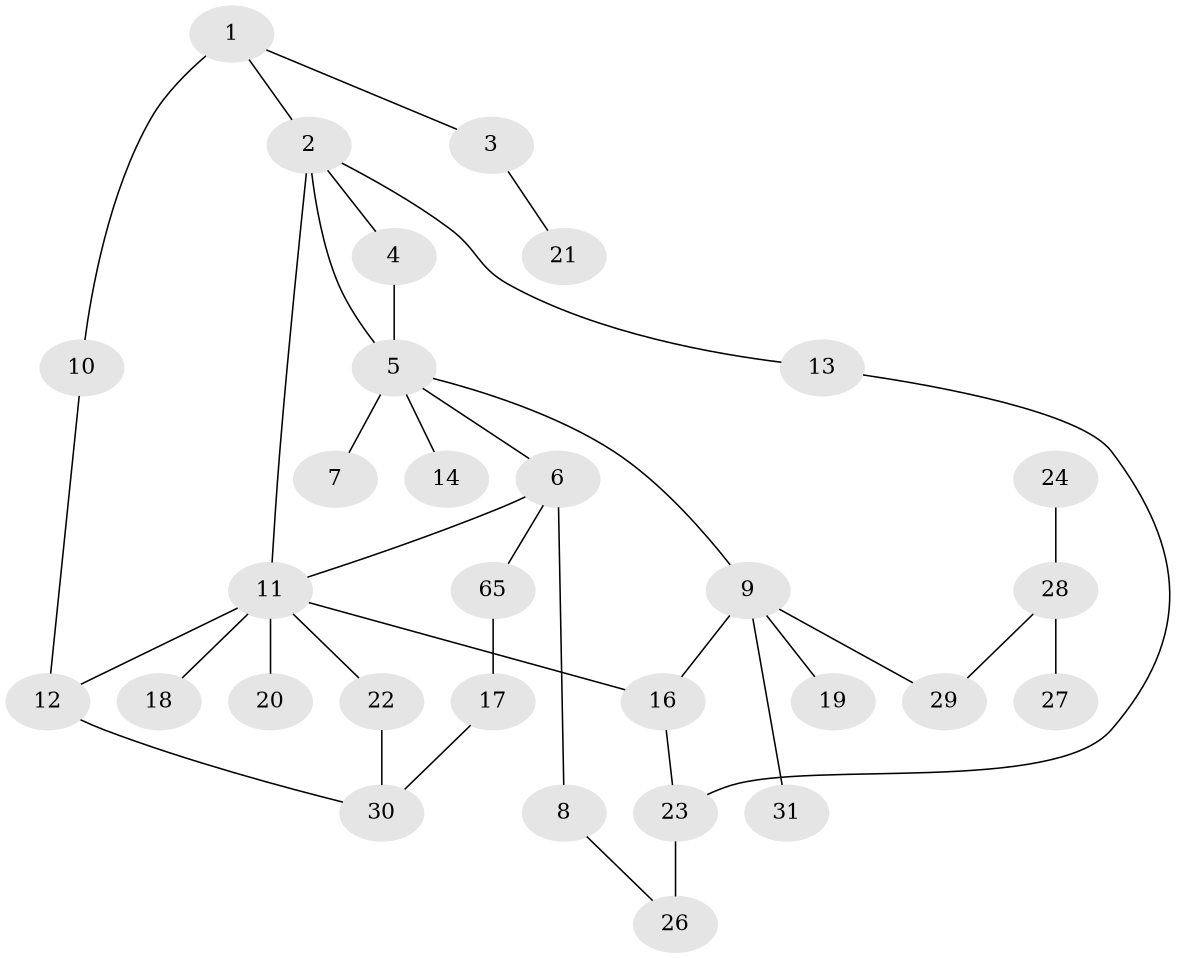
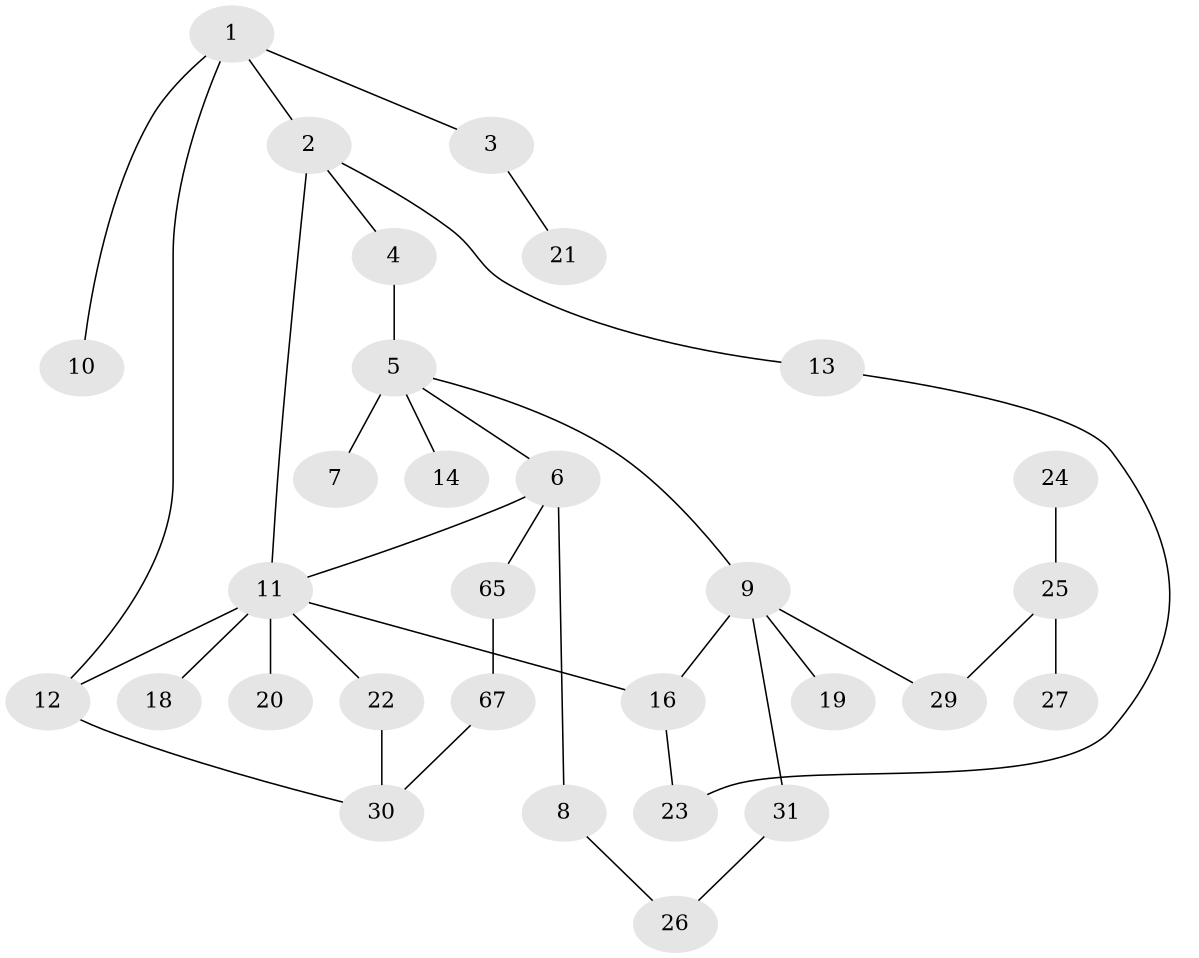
  graph {
    node [color=gray90 style=filled]
    edge [weight=1.0]
    1
    2
    3
    10
    12
    4
    5
    11
    13
    21
    30
    6
    7
    9
    14
    16
    18
    20
    22
    23
    24
-   25 [label=28]
+   25
    8
    n24 [label=65]
    19
    29
    31
    26
-   17
+   17 [label=67]
    27
    1 -- 2
    1 -- 3
    1 -- 10
-   10 -- 12
+   1 -- 12
    2 -- 4
-   2 -- 5
    2 -- 11
    2 -- 13
    3 -- 21
    12 -- 30
    4 -- 5
    5 -- 6
    5 -- 7 [weight=2.0]
    5 -- 9
    5 -- 14
    11 -- 12
    11 -- 16
    11 -- 18
    11 -- 20
    11 -- 22
    13 -- 23
    6 -- 11
    6 -- 8
    6 -- n24
    9 -- 16
    9 -- 19
    9 -- 29
    9 -- 31
    16 -- 23
    22 -- 30
-   23 -- 26
+   31 -- 26
    24 -- 25
    25 -- 29
    25 -- 27 [weight=3.0]
    8 -- 26
    n24 -- 17 [weight=2.0]
    17 -- 30
  }
